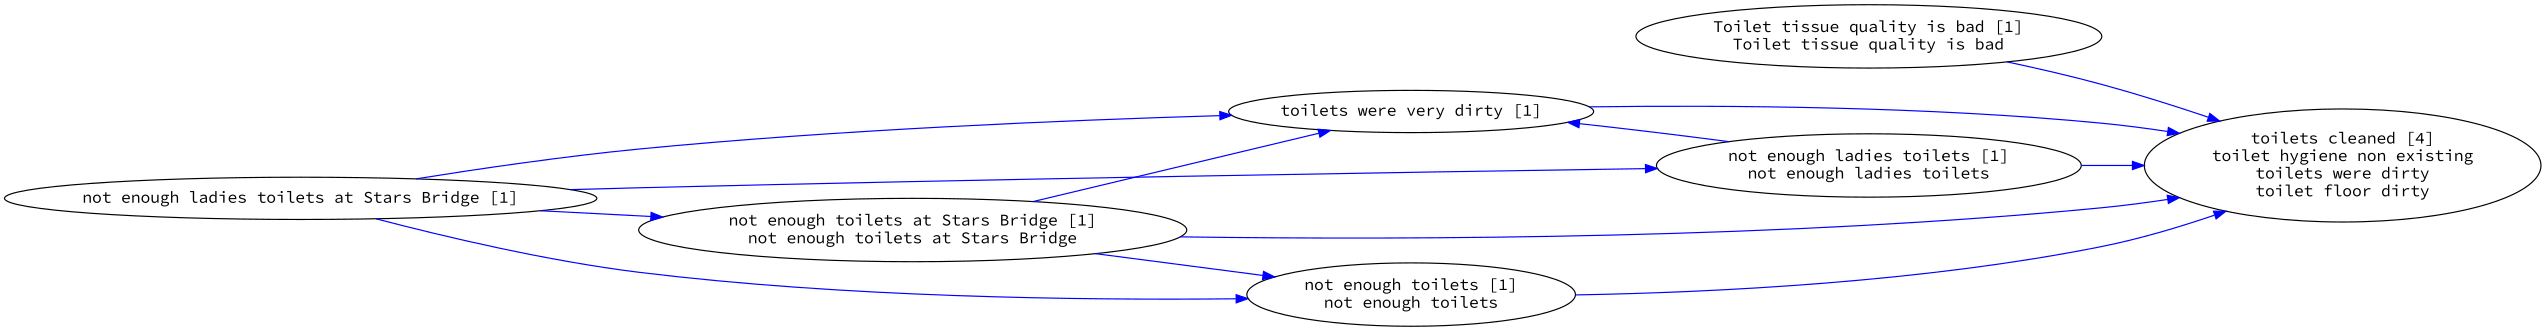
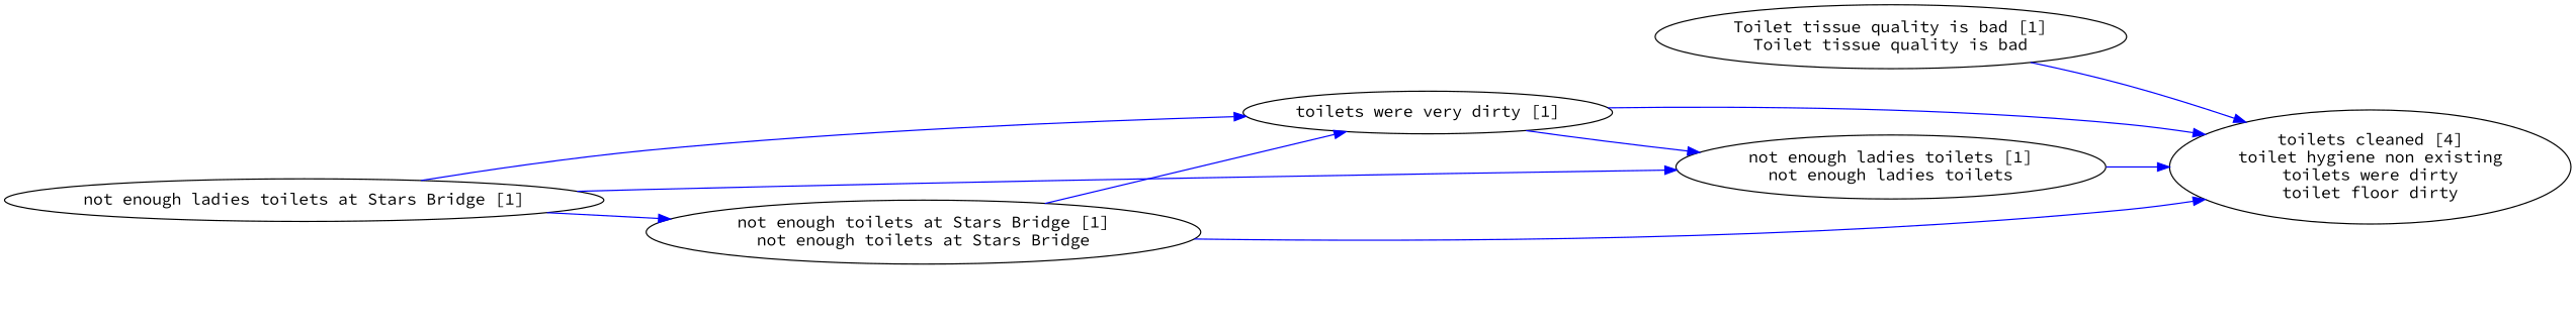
  digraph {
    fontname="Source Code Pro"
    rankdir=LR
    node [fontname="Source Code Pro"]
    edge [color=blue fontname="Source Code Pro"]
    "Toilet tissue quality is bad [1]\nToilet tissue quality is bad"
    "toilets cleaned [4]\ntoilet hygiene non existing\ntoilets were dirty\ntoilet floor dirty"
    "toilets were very dirty [1]"
    "not enough ladies toilets at Stars Bridge [1]"
    "not enough toilets at Stars Bridge [1]\nnot enough toilets at Stars Bridge"
-   "not enough toilets [1]\nnot enough toilets"
    "not enough ladies toilets [1]\nnot enough ladies toilets"
    "Toilet tissue quality is bad [1]\nToilet tissue quality is bad" -> "toilets cleaned [4]\ntoilet hygiene non existing\ntoilets were dirty\ntoilet floor dirty"
    "toilets were very dirty [1]" -> "toilets cleaned [4]\ntoilet hygiene non existing\ntoilets were dirty\ntoilet floor dirty"
    "not enough ladies toilets at Stars Bridge [1]" -> "toilets were very dirty [1]"
    "not enough ladies toilets at Stars Bridge [1]" -> "not enough toilets at Stars Bridge [1]\nnot enough toilets at Stars Bridge"
-   "not enough ladies toilets at Stars Bridge [1]" -> "not enough toilets [1]\nnot enough toilets"
    "not enough ladies toilets at Stars Bridge [1]" -> "not enough ladies toilets [1]\nnot enough ladies toilets"
    "not enough toilets at Stars Bridge [1]\nnot enough toilets at Stars Bridge" -> "toilets cleaned [4]\ntoilet hygiene non existing\ntoilets were dirty\ntoilet floor dirty"
    "not enough toilets at Stars Bridge [1]\nnot enough toilets at Stars Bridge" -> "toilets were very dirty [1]"
-   "not enough toilets at Stars Bridge [1]\nnot enough toilets at Stars Bridge" -> "not enough toilets [1]\nnot enough toilets"
-   "not enough toilets [1]\nnot enough toilets" -> "toilets cleaned [4]\ntoilet hygiene non existing\ntoilets were dirty\ntoilet floor dirty"
    "not enough ladies toilets [1]\nnot enough ladies toilets" -> "toilets cleaned [4]\ntoilet hygiene non existing\ntoilets were dirty\ntoilet floor dirty"
-   "not enough ladies toilets [1]\nnot enough ladies toilets" -> "toilets were very dirty [1]"
+   "toilets were very dirty [1]" -> "not enough ladies toilets [1]\nnot enough ladies toilets"
  }
